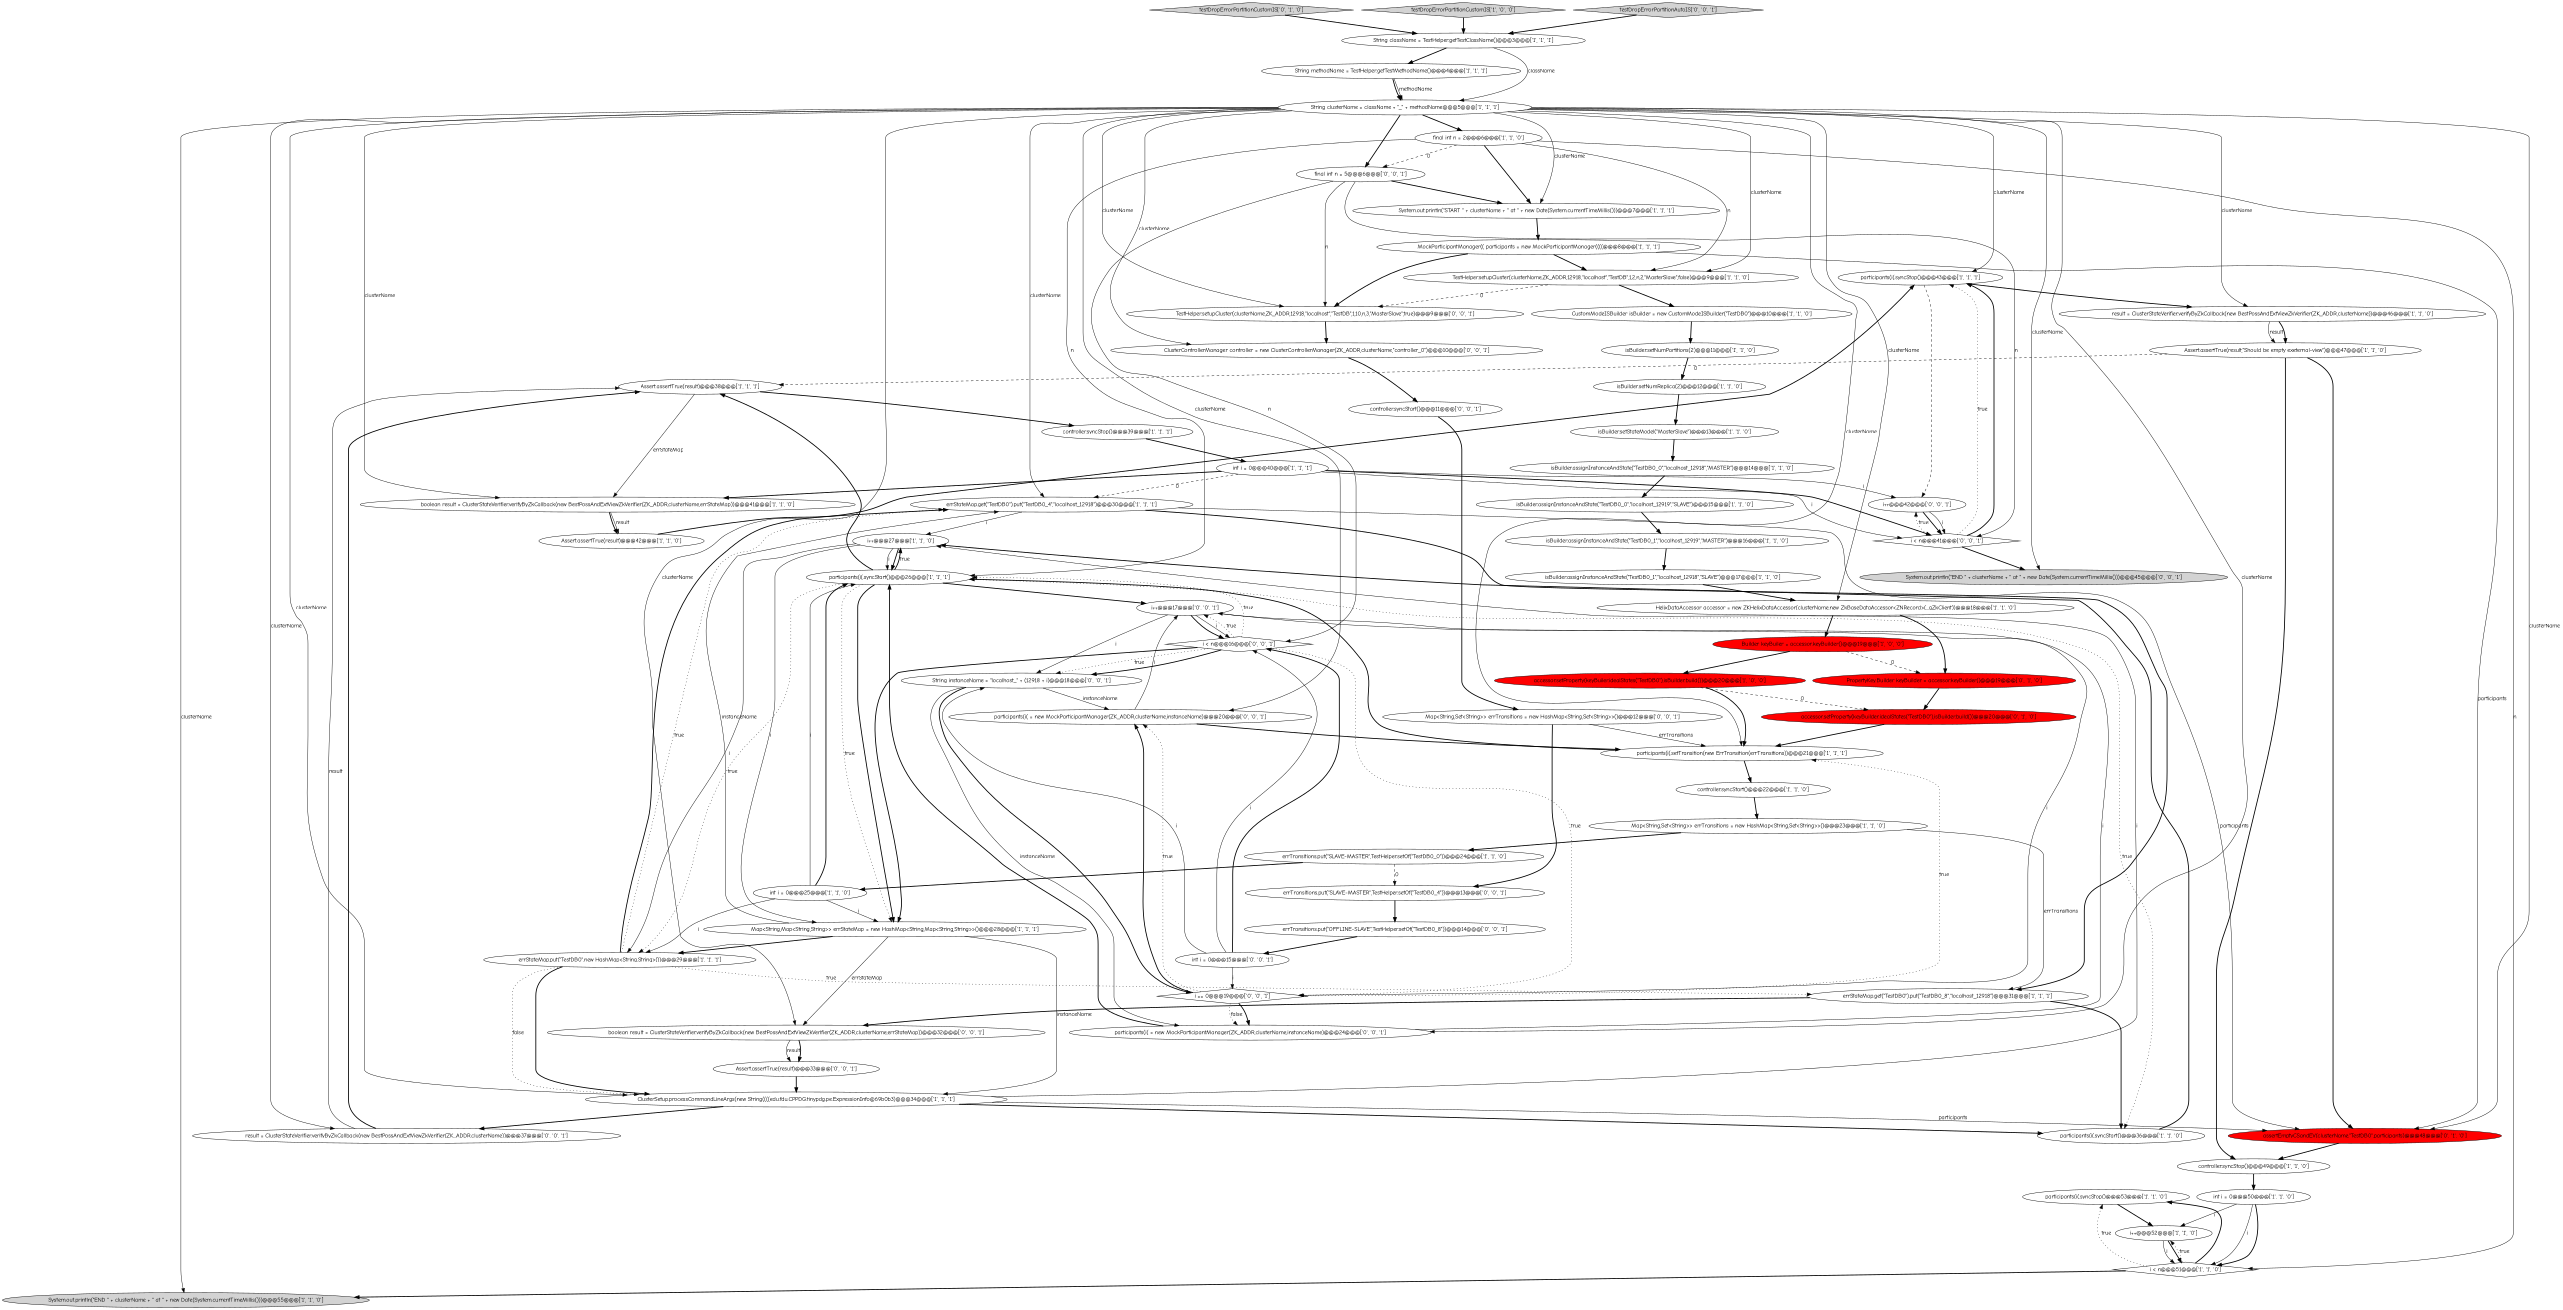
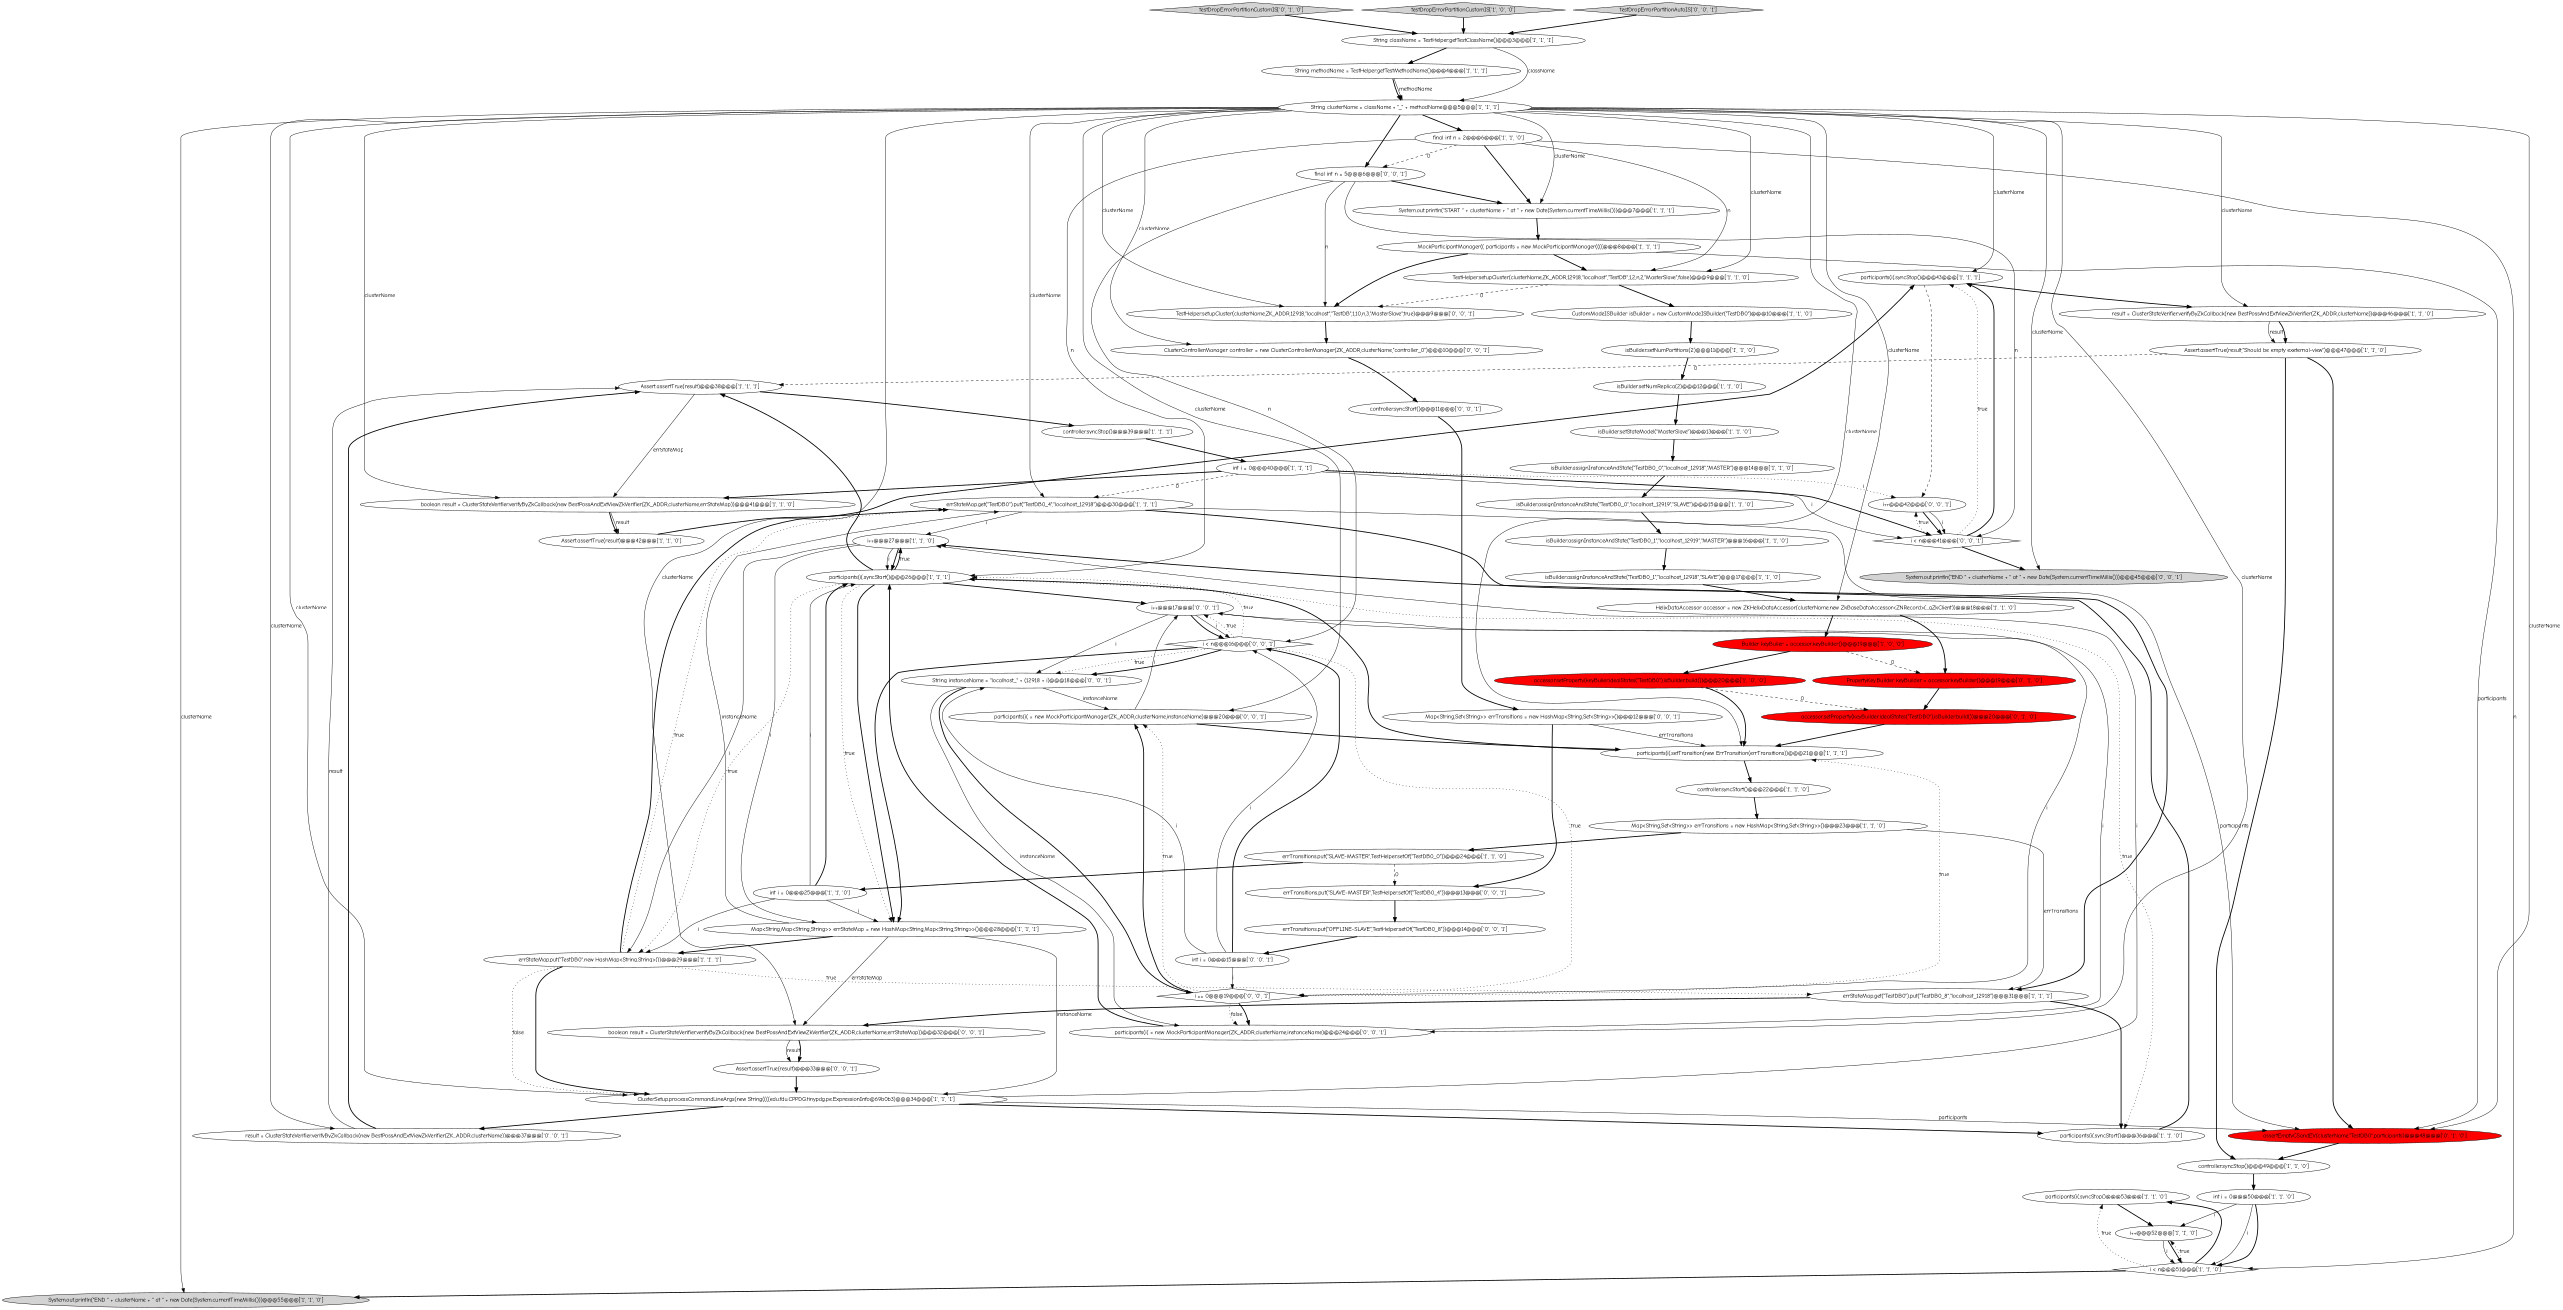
  digraph {
    fontname="Comic Neue"
    node [fillcolor=white fontname="Comic Neue" shape=ellipse style=filled]
    edge [fontname="Comic Neue" style=bold]
    n1 [label="participants(i(.syncStop()@@@53@@@['1', '1', '0']"]
    n2 [label="i++@@@52@@@['1', '1', '0']"]
    n3 [label="i < n@@@51@@@['1', '1', '0']" shape=diamond]
    n4 [label="String methodName = TestHelper.getTestMethodName()@@@4@@@['1', '1', '1']"]
    n5 [label="String clusterName = className + \"_\" + methodName@@@5@@@['1', '1', '1']"]
    n6 [label="participants(i(.syncStop()@@@43@@@['1', '1', '1']"]
    n7 [label="result = ClusterStateVerifier.verifyByZkCallback(new BestPossAndExtViewZkVerifier(ZK_ADDR,clusterName))@@@46@@@['1', '1', '0']"]
    n8 [label="HelixDataAccessor accessor = new ZKHelixDataAccessor(clusterName,new ZkBaseDataAccessor<ZNRecord>(_gZkClient))@@@18@@@['1', '1', '0']"]
    n9 [fillcolor=lightgray label="System.out.println(\"END \" + clusterName + \" at \" + new Date(System.currentTimeMillis()))@@@55@@@['1', '1', '0']"]
    n10 [label="TestHelper.setupCluster(clusterName,ZK_ADDR,12918,\"localhost\",\"TestDB\",1,2,n,2,\"MasterSlave\",false)@@@9@@@['1', '1', '0']"]
    n11 [fillcolor=red label="assertEmptyCSandEV(clusterName,\"TestDB0\",participants)@@@48@@@['0', '1', '0']"]
    n12 [label="TestHelper.setupCluster(clusterName,ZK_ADDR,12918,\"localhost\",\"TestDB\",1,10,n,3,\"MasterSlave\",true)@@@9@@@['0', '0', '1']"]
    n13 [label="participants(i(.setTransition(new ErrTransition(errTransitions))@@@21@@@['1', '1', '1']"]
    n14 [label="boolean result = ClusterStateVerifier.verifyByZkCallback(new BestPossAndExtViewZkVerifier(ZK_ADDR,clusterName,errStateMap))@@@32@@@['0', '0', '1']"]
    n15 [label="final int n = 2@@@6@@@['1', '1', '0']"]
    n16 [label="final int n = 5@@@6@@@['0', '0', '1']"]
    n17 [label="System.out.println(\"START \" + clusterName + \" at \" + new Date(System.currentTimeMillis()))@@@7@@@['1', '1', '1']"]
    n18 [fillcolor=lightgray label="System.out.println(\"END \" + clusterName + \" at \" + new Date(System.currentTimeMillis()))@@@45@@@['0', '0', '1']"]
    n19 [label="ClusterSetup.processCommandLineArgs(new String((((edu.fdu.CPPDG.tinypdg.pe.ExpressionInfo@69b0b3)@@@34@@@['1', '1', '1']"]
    n20 [label="errStateMap.get(\"TestDB0\").put(\"TestDB0_4\",\"localhost_12918\")@@@30@@@['1', '1', '1']"]
    n21 [label="boolean result = ClusterStateVerifier.verifyByZkCallback(new BestPossAndExtViewZkVerifier(ZK_ADDR,clusterName,errStateMap))@@@41@@@['1', '1', '0']"]
    n22 [label="ClusterControllerManager controller = new ClusterControllerManager(ZK_ADDR,clusterName,\"controller_0\")@@@10@@@['0', '0', '1']"]
    n23 [label="participants(i( = new MockParticipantManager(ZK_ADDR,clusterName,instanceName)@@@24@@@['0', '0', '1']"]
    n24 [label="result = ClusterStateVerifier.verifyByZkCallback(new BestPossAndExtViewZkVerifier(ZK_ADDR,clusterName))@@@37@@@['0', '0', '1']"]
    n25 [label="participants(i( = new MockParticipantManager(ZK_ADDR,clusterName,instanceName)@@@20@@@['0', '0', '1']"]
    n26 [label="i++@@@42@@@['0', '0', '1']"]
    n27 [label="Assert.assertTrue(result,\"Should be empty exeternal-view\")@@@47@@@['1', '1', '0']"]
    n28 [label="i < n@@@41@@@['0', '0', '1']" shape=diamond]
    n29 [label="controller.syncStop()@@@49@@@['1', '1', '0']"]
    n30 [label="int i = 0@@@50@@@['1', '1', '0']"]
    n31 [fillcolor=red label="Builder keyBuiler = accessor.keyBuilder()@@@19@@@['1', '0', '0']"]
    n32 [fillcolor=red label="PropertyKey.Builder keyBuilder = accessor.keyBuilder()@@@19@@@['0', '1', '0']"]
    n33 [fillcolor=red label="accessor.setProperty(keyBuiler.idealStates(\"TestDB0\"),isBuilder.build())@@@20@@@['1', '0', '0']"]
    n34 [fillcolor=red label="accessor.setProperty(keyBuilder.idealStates(\"TestDB0\"),isBuilder.build())@@@20@@@['0', '1', '0']"]
    n35 [label="isBuilder.assignInstanceAndState(\"TestDB0_1\",\"localhost_12919\",\"MASTER\")@@@16@@@['1', '1', '0']"]
    n36 [label="isBuilder.assignInstanceAndState(\"TestDB0_1\",\"localhost_12918\",\"SLAVE\")@@@17@@@['1', '1', '0']"]
    n37 [fillcolor=lightgray label="testDropErrorPartitionCustomIS['0', '1', '0']" shape=diamond]
    n38 [label="String className = TestHelper.getTestClassName()@@@3@@@['1', '1', '1']"]
    n39 [label="controller.syncStart()@@@11@@@['0', '0', '1']"]
    n40 [label="Map<String,Set<String>> errTransitions = new HashMap<String,Set<String>>()@@@12@@@['0', '0', '1']"]
    n41 [label="errTransitions.put(\"SLAVE-MASTER\",TestHelper.setOf(\"TestDB0_4\"))@@@13@@@['0', '0', '1']"]
    n42 [label="MockParticipantManager(( participants = new MockParticipantManager((((@@@8@@@['1', '1', '1']"]
    n43 [label="CustomModeISBuilder isBuilder = new CustomModeISBuilder(\"TestDB0\")@@@10@@@['1', '1', '0']"]
    n44 [label="Assert.assertTrue(result)@@@38@@@['1', '1', '1']"]
    n45 [label="participants(i(.syncStart()@@@26@@@['1', '1', '1']"]
    n46 [label="controller.syncStart()@@@22@@@['1', '1', '0']"]
    n47 [fillcolor=lightgray label="testDropErrorPartitionCustomIS['1', '0', '0']" shape=diamond]
    n48 [label="i++@@@27@@@['1', '1', '0']"]
    n49 [label="errStateMap.put(\"TestDB0\",new HashMap<String,String>())@@@29@@@['1', '1', '1']"]
    n50 [label="Map<String,Map<String,String>> errStateMap = new HashMap<String,Map<String,String>>()@@@28@@@['1', '1', '1']"]
    n51 [label="errStateMap.get(\"TestDB0\").put(\"TestDB0_8\",\"localhost_12918\")@@@31@@@['1', '1', '1']"]
    n52 [label="participants(i(.syncStart()@@@36@@@['1', '1', '0']"]
    n53 [label="i++@@@17@@@['0', '0', '1']"]
    n54 [label="isBuilder.assignInstanceAndState(\"TestDB0_0\",\"localhost_12918\",\"MASTER\")@@@14@@@['1', '1', '0']"]
    n55 [label="isBuilder.assignInstanceAndState(\"TestDB0_0\",\"localhost_12919\",\"SLAVE\")@@@15@@@['1', '1', '0']"]
    n56 [label="Assert.assertTrue(result)@@@33@@@['0', '0', '1']"]
    n57 [label="i < n@@@16@@@['0', '0', '1']" shape=diamond]
    n58 [label="i == 0@@@19@@@['0', '0', '1']" shape=diamond]
    n59 [label="String instanceName = \"localhost_\" + (12918 + i)@@@18@@@['0', '0', '1']"]
    n60 [label="Map<String,Set<String>> errTransitions = new HashMap<String,Set<String>>()@@@23@@@['1', '1', '0']"]
    n61 [label="int i = 0@@@40@@@['1', '1', '1']"]
    n62 [label="Assert.assertTrue(result)@@@42@@@['1', '1', '0']"]
    n63 [label="isBuilder.setNumPartitions(2)@@@11@@@['1', '1', '0']"]
    n64 [label="isBuilder.setNumReplica(2)@@@12@@@['1', '1', '0']"]
    n65 [label="isBuilder.setStateModel(\"MasterSlave\")@@@13@@@['1', '1', '0']"]
    n66 [label="errTransitions.put(\"SLAVE-MASTER\",TestHelper.setOf(\"TestDB0_0\"))@@@24@@@['1', '1', '0']"]
    n67 [fillcolor=lightgray label="testDropErrorPartitionAutoIS['0', '0', '1']" shape=diamond]
    n68 [label="controller.syncStop()@@@39@@@['1', '1', '1']"]
    n69 [label="int i = 0@@@25@@@['1', '1', '0']"]
    n70 [label="errTransitions.put(\"OFFLINE-SLAVE\",TestHelper.setOf(\"TestDB0_8\"))@@@14@@@['0', '0', '1']"]
    n71 [label="int i = 0@@@15@@@['0', '0', '1']"]
    n1 -> n2
    n2 -> n3 [label=i style=solid]
    n2 -> n3
    n3 -> n1 [label=true style=dotted]
    n3 -> n1
    n3 -> n2 [label=true style=dotted]
    n3 -> n9
    n4 -> n5 [label=methodName style=solid]
    n4 -> n5
    n5 -> n6 [label=clusterName style=solid]
    n5 -> n7 [label=clusterName style=solid]
    n5 -> n8 [label=clusterName style=solid]
    n5 -> n9 [label=clusterName style=solid]
    n5 -> n10 [label=clusterName style=solid]
    n5 -> n11 [label=clusterName style=solid]
    n5 -> n12 [label=clusterName style=solid]
    n5 -> n13 [label=clusterName style=solid]
    n5 -> n14 [label=clusterName style=solid]
    n5 -> n15
    n5 -> n16
    n5 -> n17 [label=clusterName style=solid]
    n5 -> n18 [label=clusterName style=solid]
    n5 -> n19 [label=clusterName style=solid]
    n5 -> n20 [label=clusterName style=solid]
    n5 -> n21 [label=clusterName style=solid]
    n5 -> n22 [label=clusterName style=solid]
    n5 -> n23 [label=clusterName style=solid]
    n5 -> n24 [label=clusterName style=solid]
    n5 -> n25 [label=clusterName style=solid]
    n6 -> n7
    n6 -> n26 [style=dashed]
    n7 -> n27 [label=result style=solid]
    n7 -> n27
    n8 -> n31
    n8 -> n32
    n10 -> n12 [label=0 style=dashed]
    n10 -> n43
    n11 -> n29
    n12 -> n22
    n13 -> n45
    n13 -> n46
    n14 -> n56 [label=result style=solid]
    n14 -> n56
    n15 -> n3 [label=n style=solid]
    n15 -> n10 [label=n style=solid]
    n15 -> n16 [label=0 style=dashed]
    n15 -> n17
    n15 -> n45 [label=n style=solid]
    n16 -> n12 [label=n style=solid]
    n16 -> n17
    n16 -> n28 [label=n style=solid]
    n16 -> n57 [label=n style=solid]
    n17 -> n42
    n19 -> n11 [label=participants style=solid]
    n19 -> n24
    n19 -> n48 [label=i style=solid]
    n19 -> n52
    n20 -> n11 [label=participants style=solid]
    n20 -> n48 [label=i style=solid]
    n20 -> n51
    n21 -> n62
    n21 -> n62 [label=result style=solid]
    n22 -> n39
    n23 -> n45
    n23 -> n53 [label=i style=solid]
    n24 -> n44 [label=result style=solid]
    n24 -> n44
    n25 -> n13
    n25 -> n53 [label=i style=solid]
    n26 -> n28
    n26 -> n28 [label=i style=solid]
    n27 -> n11
    n27 -> n29
    n27 -> n44 [label=0 style=dashed]
    n28 -> n6
    n28 -> n6 [label=true style=dotted]
    n28 -> n18
    n28 -> n26 [label=true style=dotted]
    n29 -> n30
    n30 -> n2 [label=i style=solid]
    n30 -> n3
    n30 -> n3 [label=i style=solid]
    n31 -> n32 [label=0 style=dashed]
    n31 -> n33
    n32 -> n34
    n33 -> n13
    n33 -> n34 [label=0 style=dashed]
    n34 -> n13
    n35 -> n36
    n36 -> n8
    n37 -> n38
    n38 -> n4
    n38 -> n5 [label=className style=solid]
    n39 -> n40
    n40 -> n13 [label=errTransitions style=solid]
    n40 -> n41
    n41 -> n70
    n42 -> n10
    n42 -> n11 [label=participants style=solid]
    n42 -> n12
    n43 -> n63
    n44 -> n21 [label=errStateMap style=solid]
    n44 -> n68
    n45 -> n44
    n45 -> n48 [label=true]
    n45 -> n49 [label=true style=dotted]
    n45 -> n50 [label=true style=dotted]
    n45 -> n50
    n45 -> n52 [label=true style=dotted]
    n45 -> n53
    n46 -> n60
    n47 -> n38
    n48 -> n45 [label=i style=solid]
    n48 -> n45
    n48 -> n49 [label=i style=solid]
    n48 -> n50 [label=i style=solid]
    n49 -> n19 [label=false style=dotted]
    n49 -> n19
    n49 -> n20 [label=true style=dotted]
    n49 -> n20
    n49 -> n51 [label=true style=dotted]
    n50 -> n14 [label=errStateMap style=solid]
    n50 -> n19 [label=instanceName style=solid]
    n50 -> n20 [label=instanceName style=solid]
    n50 -> n49
    n51 -> n14
    n51 -> n52
    n52 -> n48
    n53 -> n57
    n53 -> n57 [label=i style=solid]
    n53 -> n58 [label=i style=solid]
    n53 -> n59 [label=i style=solid]
    n54 -> n55
    n55 -> n35
    n56 -> n19
    n57 -> n45 [label=true style=dotted]
    n57 -> n50
    n57 -> n53 [label=true style=dotted]
    n57 -> n58 [label=true style=dotted]
    n57 -> n59 [label=true style=dotted]
    n57 -> n59
    n58 -> n13 [label=true style=dotted]
    n58 -> n23
    n58 -> n23 [label=false style=dotted]
    n58 -> n25 [label=true style=dotted]
    n58 -> n25
    n59 -> n23 [label=instanceName style=solid]
    n59 -> n25 [label=instanceName style=solid]
    n59 -> n58
    n60 -> n51 [label=errTransitions style=solid]
    n60 -> n66
    n61 -> n20 [label=0 style=dashed]
    n61 -> n21
-   n61 -> n26 [label=i style=solid]
+   n61 -> n26 [label=i style=dotted]
    n61 -> n28
    n61 -> n28 [label=i style=solid]
    n62 -> n6
    n63 -> n64
    n64 -> n65
    n65 -> n54
    n66 -> n41 [label=0 style=dashed]
    n66 -> n69
    n67 -> n38
    n68 -> n61
    n69 -> n45
    n69 -> n45 [label=i style=solid]
    n69 -> n49 [label=i style=solid]
    n69 -> n50 [label=i style=solid]
    n70 -> n71
    n71 -> n57 [label=i style=solid]
    n71 -> n57
    n71 -> n58 [label=i style=solid]
    n71 -> n59 [label=i style=solid]
  }
